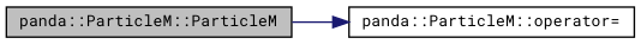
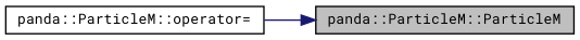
  digraph {
    rankdir=LR
    fontname="Roboto Mono"
    node [color=black fontname="Roboto Mono" fontsize=10 shape=record style=filled]
    n1 [fillcolor=grey75 fontcolor=black height=0.2 label="panda::ParticleM::ParticleM" width=0.4]
    n2 [fillcolor=white height=0.2 label="panda::ParticleM::operator=" width=0.4]
-   n1 -> n2 [color=midnightblue fontname="Roboto Mono" fontsize=10 labelfontname=Helvetica labelfontsize=10 style=solid]
+   n2 -> n1 [color=midnightblue fontname="Roboto Mono" fontsize=10 labelfontname=Helvetica labelfontsize=10 style=solid]
  }
